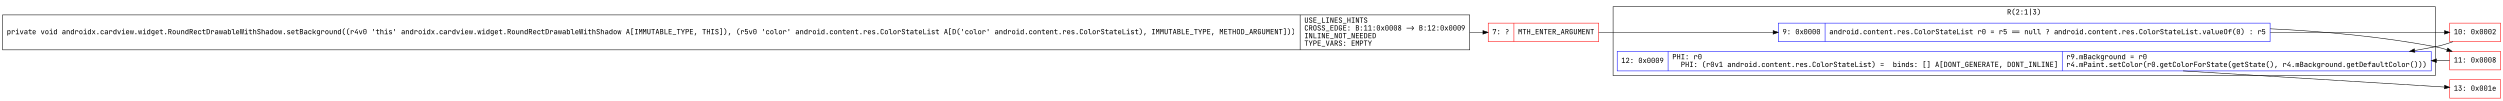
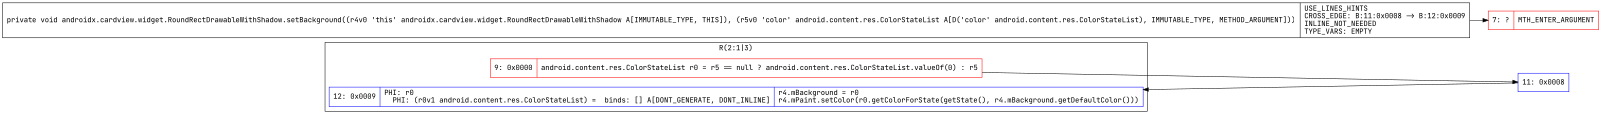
  digraph {
    fontname="JetBrains Mono"
    rankdir=LR
    node [color=red fontname="JetBrains Mono" shape=record]
    edge [fontname="JetBrains Mono"]
-   n1 [color=blue label="{9\:\ 0x0000|android.content.res.ColorStateList r0 = r5 == null ? android.content.res.ColorStateList.valueOf(0) : r5\l}"]
-   n2 [color=blue label="{12\:\ 0x0009|PHI: r0 \l  PHI: (r0v1 android.content.res.ColorStateList) =  binds: [] A[DONT_GENERATE, DONT_INLINE]\l|r9.mBackground = r0\lr4.mPaint.setColor(r0.getColorForState(getState(), r4.mBackground.getDefaultColor()))\l}"]
-   n3 [label="{10\:\ 0x0002}"]
-   n4 [label="{11\:\ 0x0008}"]
-   n5 [label="{13\:\ 0x001e}"]
+   n1 [label="{9\:\ 0x0000|android.content.res.ColorStateList r0 = r5 == null ? android.content.res.ColorStateList.valueOf(0) : r5\l}"]
+   n2 [color=blue label="{12\:\ 0x0009|PHI: r0 \l  PHI: (r0v1 android.content.res.ColorStateList) =  binds: [] A[DONT_GENERATE, DONT_INLINE]\l|r4.mBackground = r0\lr4.mPaint.setColor(r0.getColorForState(getState(), r4.mBackground.getDefaultColor()))\l}"]
+   n4 [color=blue label="{11\:\ 0x0008}"]
    n6 [label="{7\:\ ?|MTH_ENTER_ARGUMENT\l}"]
    n7 [label="{private void androidx.cardview.widget.RoundRectDrawableWithShadow.setBackground((r4v0 'this' androidx.cardview.widget.RoundRectDrawableWithShadow A[IMMUTABLE_TYPE, THIS]), (r5v0 'color' android.content.res.ColorStateList A[D('color' android.content.res.ColorStateList), IMMUTABLE_TYPE, METHOD_ARGUMENT]))  | USE_LINES_HINTS\lCROSS_EDGE: B:11:0x0008 \-\> B:12:0x0009\lINLINE_NOT_NEEDED\lTYPE_VARS: EMPTY\l}" color=""]
    subgraph cluster_1 {
      label="R(2:1|3)"
      n1
      n2
    }
-   n1 -> n3
    n1 -> n4
-   n2 -> n5
-   n3 -> n2
    n4 -> n2
-   n6 -> n1
    n7 -> n6
  }
